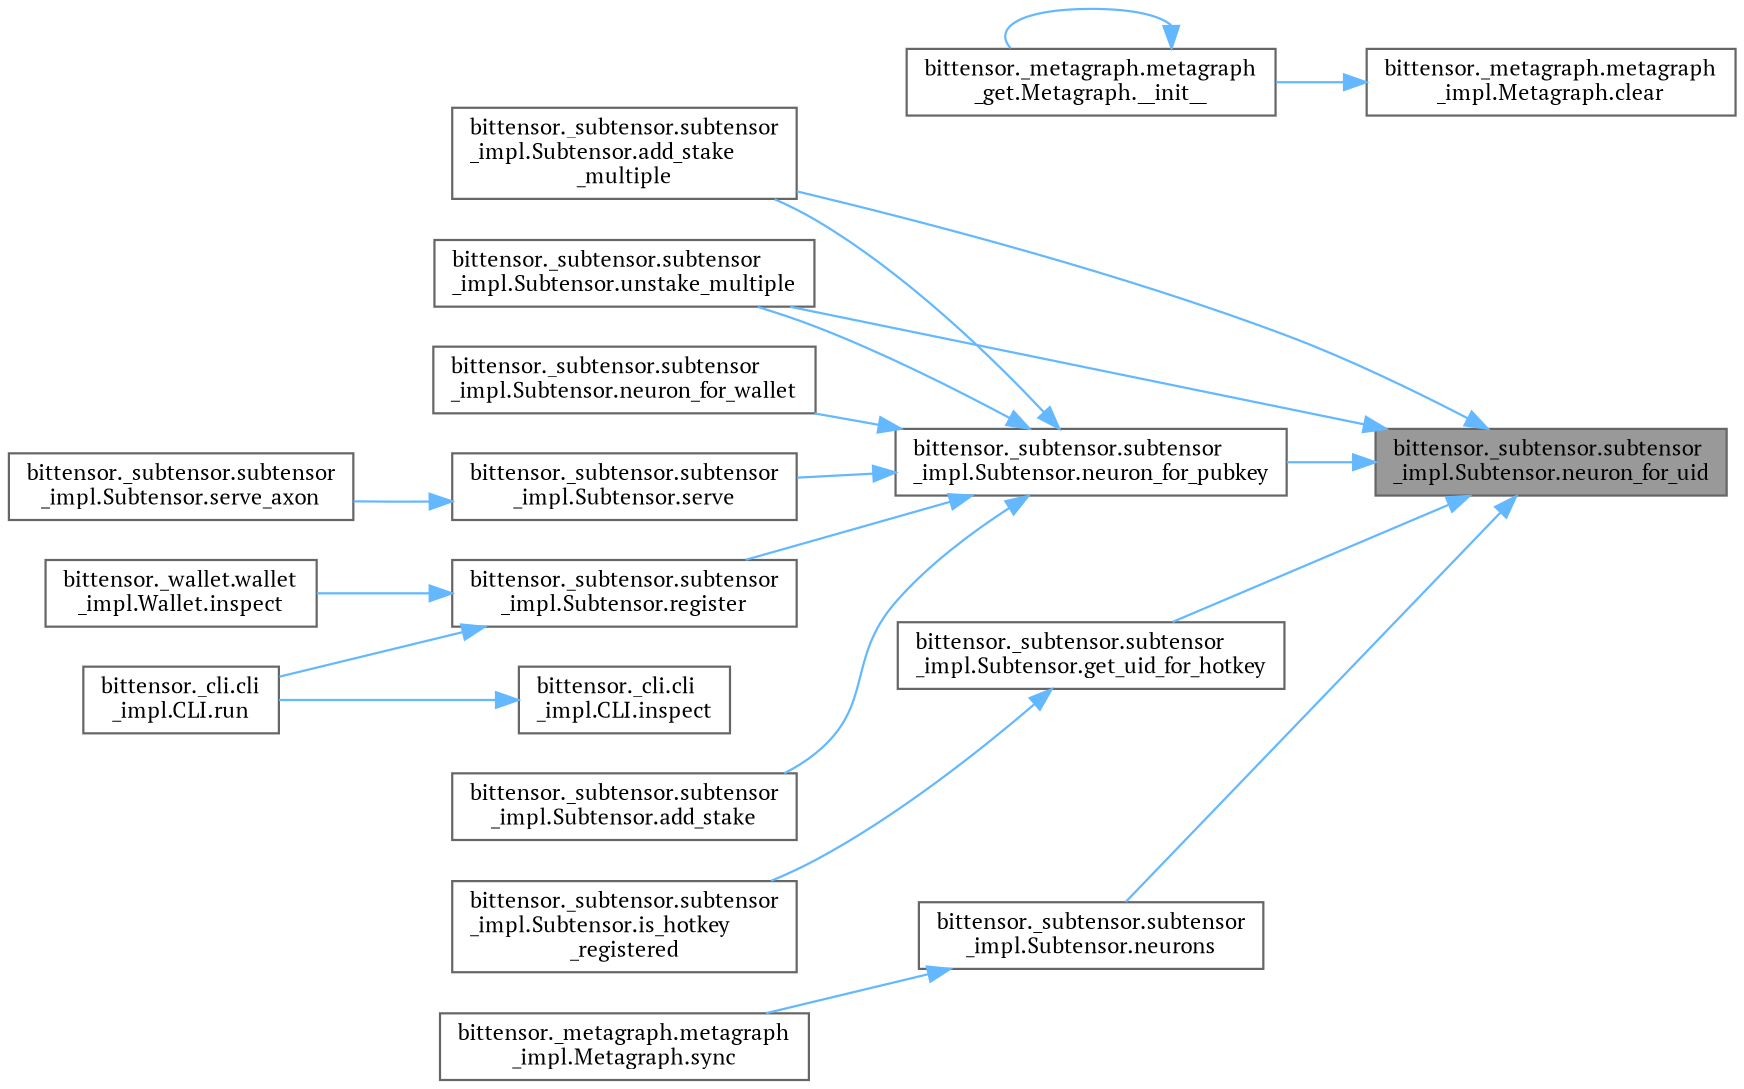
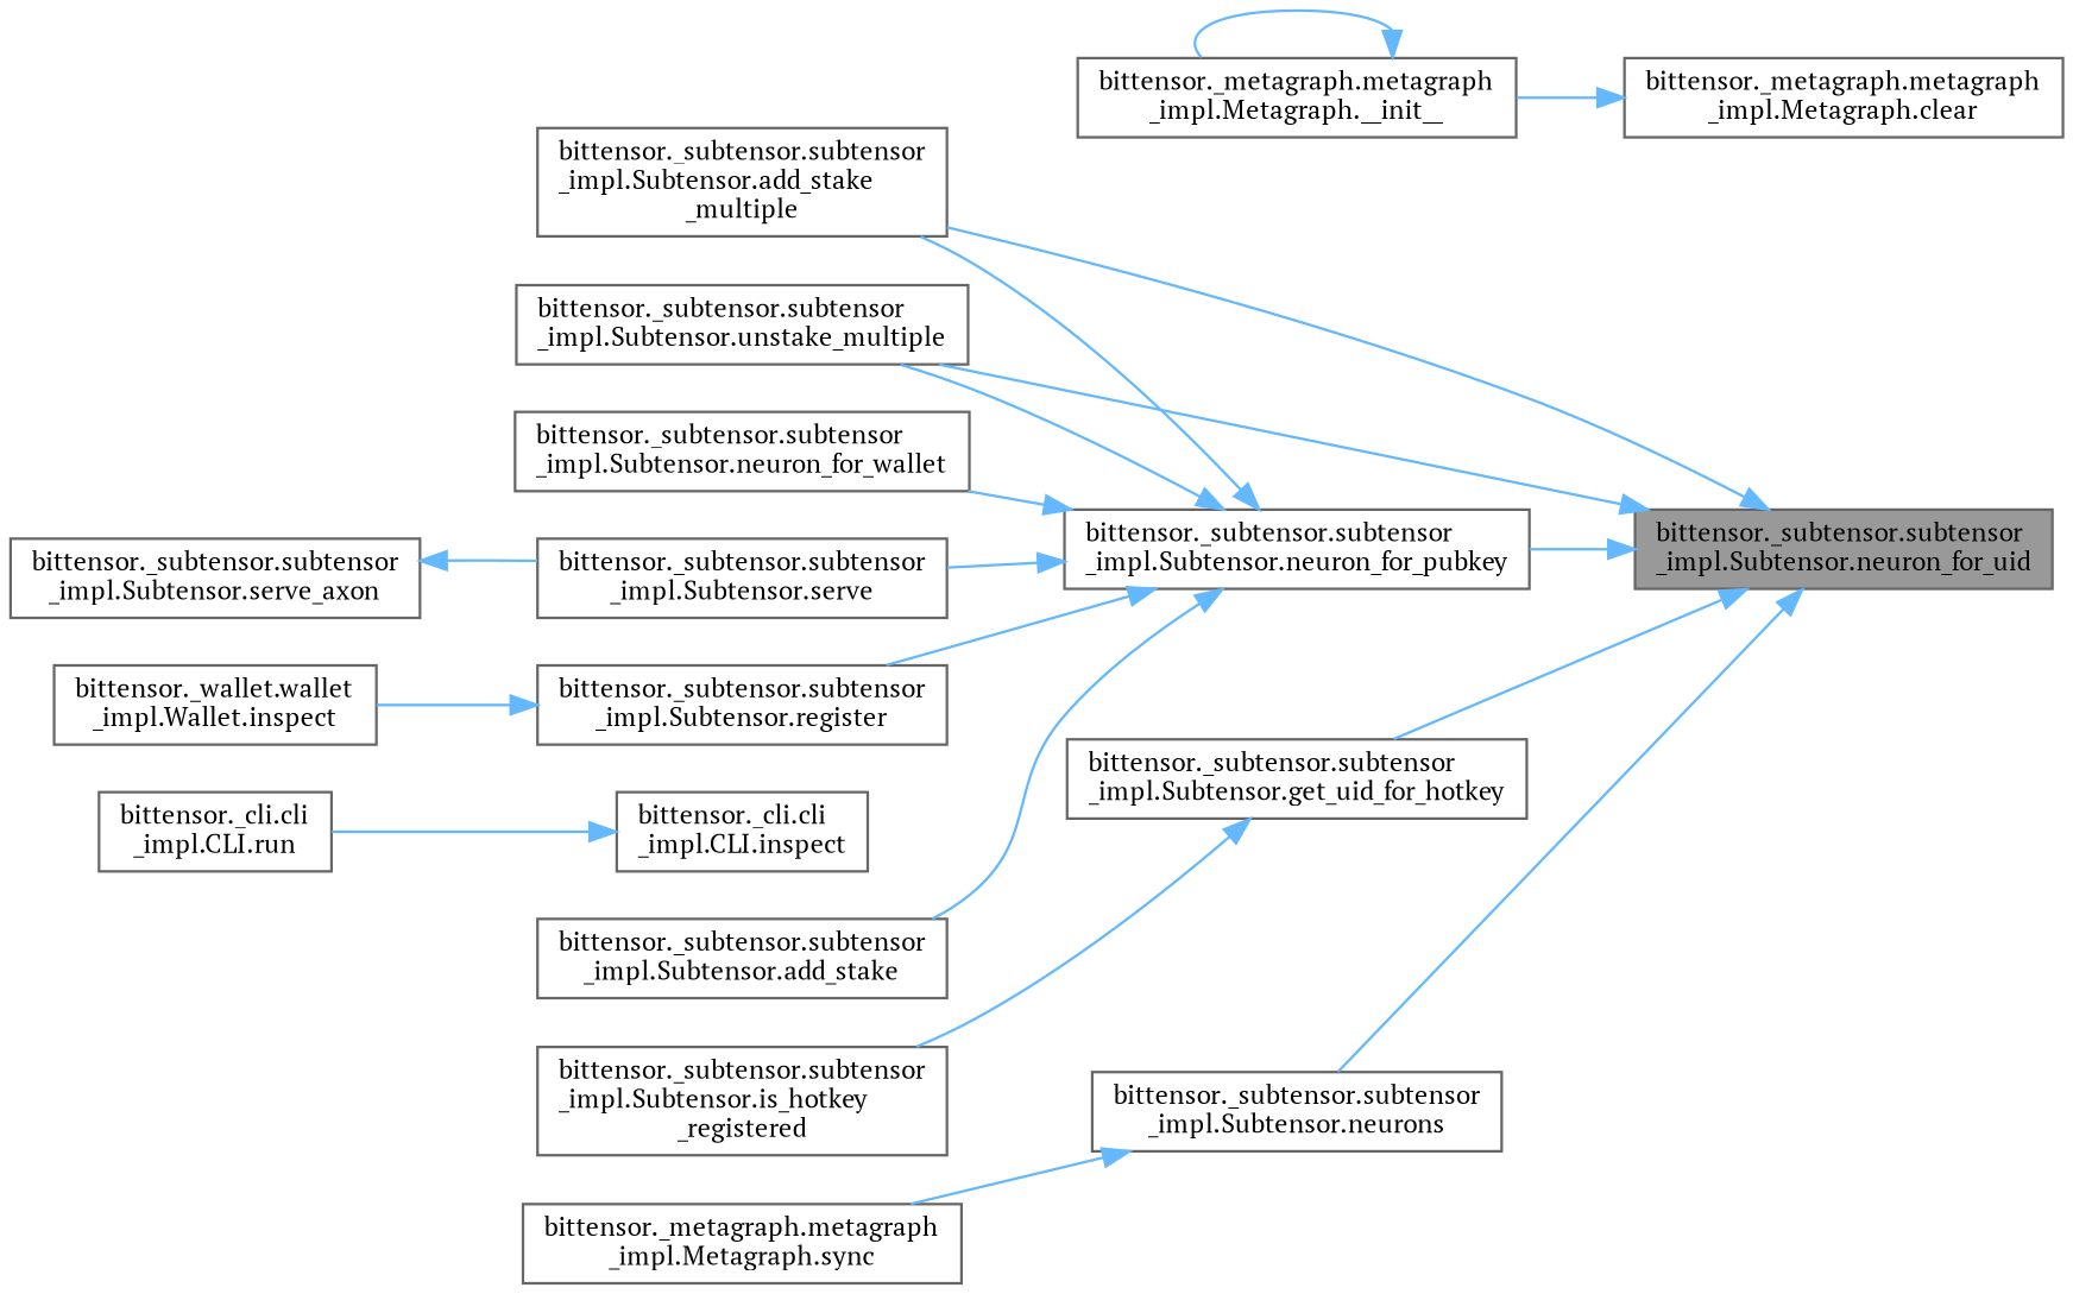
  digraph {
    fontname="PT Serif"
    rankdir=RL
    node [color=grey40 fillcolor=white fontname="PT Serif" fontsize=10 shape=box style=filled]
    edge [color=steelblue1 dir=back fontname="PT Serif" fontsize=10 labelfontname=Helvetica labelfontsize=10 style=solid]
    n1 [color=gray40 fillcolor=grey60 fontcolor=black height=0.2 label="bittensor._subtensor.subtensor\l_impl.Subtensor.neuron_for_uid" width=0.4]
    n2 [height=0.2 label="bittensor._subtensor.subtensor\l_impl.Subtensor.add_stake\l_multiple" width=0.4]
    n3 [height=0.2 label="bittensor._subtensor.subtensor\l_impl.Subtensor.get_uid_for_hotkey" width=0.4]
    n4 [height=0.2 label="bittensor._subtensor.subtensor\l_impl.Subtensor.neuron_for_pubkey" width=0.4]
    n5 [height=0.2 label="bittensor._subtensor.subtensor\l_impl.Subtensor.unstake_multiple" width=0.4]
    n6 [height=0.2 label="bittensor._subtensor.subtensor\l_impl.Subtensor.neurons" width=0.4]
    n7 [height=0.2 label="bittensor._subtensor.subtensor\l_impl.Subtensor.is_hotkey\l_registered" width=0.4]
    n8 [height=0.2 label="bittensor._subtensor.subtensor\l_impl.Subtensor.add_stake" width=0.4]
    n9 [height=0.2 label="bittensor._subtensor.subtensor\l_impl.Subtensor.neuron_for_wallet" width=0.4]
    n10 [height=0.2 label="bittensor._subtensor.subtensor\l_impl.Subtensor.register" width=0.4]
    n11 [height=0.2 label="bittensor._subtensor.subtensor\l_impl.Subtensor.serve" width=0.4]
    n12 [height=0.2 label="bittensor._metagraph.metagraph\l_impl.Metagraph.sync" width=0.4]
    n13 [height=0.2 label="bittensor._wallet.wallet\l_impl.Wallet.inspect" width=0.4]
    n14 [height=0.2 label="bittensor._cli.cli\l_impl.CLI.run" width=0.4]
    n15 [height=0.2 label="bittensor._subtensor.subtensor\l_impl.Subtensor.serve_axon" width=0.4]
    n16 [height=0.2 label="bittensor._cli.cli\l_impl.CLI.inspect" width=0.4]
    n17 [height=0.2 label="bittensor._metagraph.metagraph\l_impl.Metagraph.clear" width=0.4]
-   n18 [height=0.2 label="bittensor._metagraph.metagraph\l_get.Metagraph.__init__" width=0.4]
+   n18 [height=0.2 label="bittensor._metagraph.metagraph\l_impl.Metagraph.__init__" width=0.4]
    n1 -> n2
    n1 -> n3
    n1 -> n4
    n1 -> n5
    n1 -> n6
    n3 -> n7
    n4 -> n2
    n4 -> n5
    n4 -> n8
    n4 -> n9
    n4 -> n10
    n4 -> n11
    n6 -> n12
    n10 -> n13
-   n10 -> n14
-   n11 -> n15
+   n15 -> n11
    n16 -> n14
    n17 -> n18
    n18 -> n18
  }
